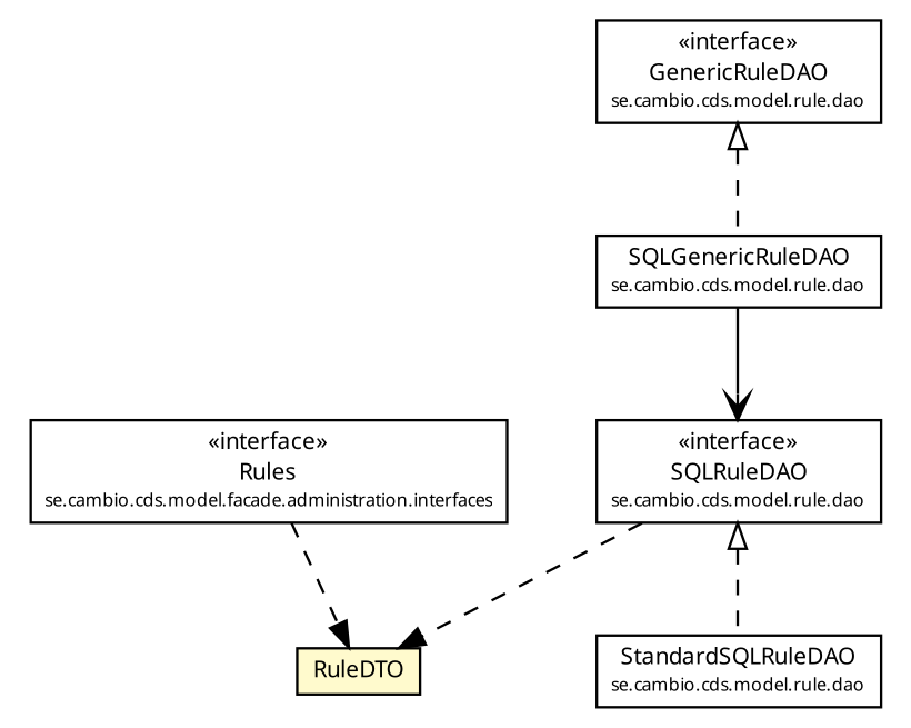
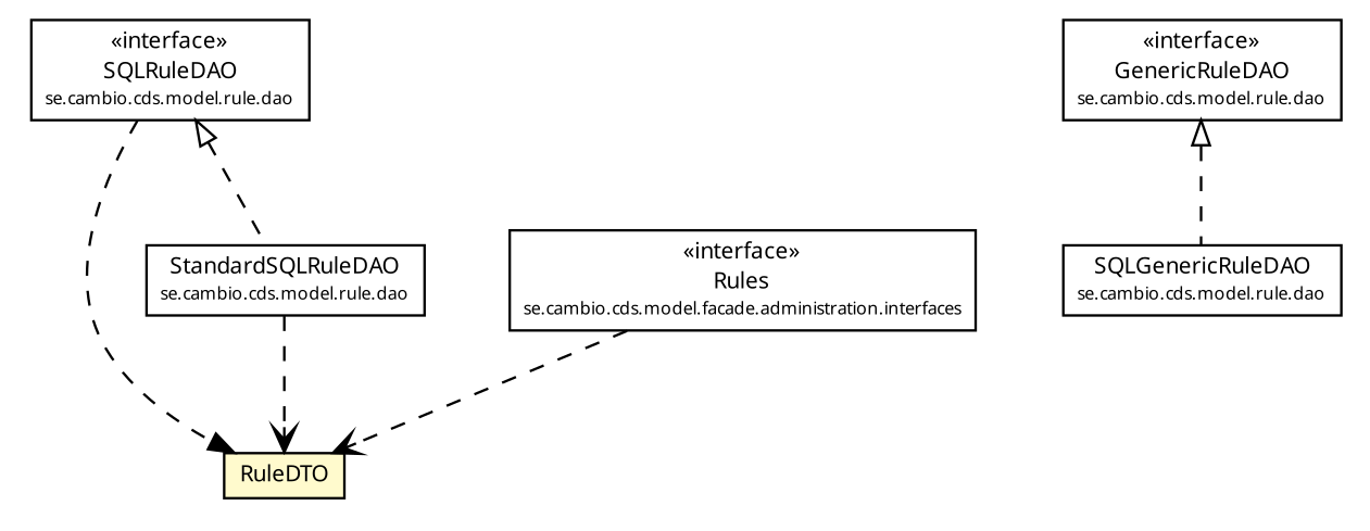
  digraph {
    nodesep=0.25
    ranksep=0.5
    node [fontcolor=black fontname="Trebuchet MS" fontsize=9.0 shape=plaintext]
    edge [arrowhead=open color=black fontcolor=black fontname="Trebuchet MS" fontsize=10.0 headport=p labelfontname="Trebuchet MS" labelfontsize=10 style=dashed tailport=p]
    n1 [label=<<table title="se.cambio.cds.model.rule.dto.RuleDTO" border="0" cellborder="1" cellspacing="0" cellpadding="2" port="p" bgcolor="lemonChiffon" href="./RuleDTO.html"> 		<tr><td><table border="0" cellspacing="0" cellpadding="1"> <tr><td align="center" balign="center"><font face="Trebuchet MS"> RuleDTO </font></td></tr> 		</table></td></tr> 		</table>>]
    n2 [label=<<table title="se.cambio.cds.model.rule.dao.StandardSQLRuleDAO" border="0" cellborder="1" cellspacing="0" cellpadding="2" port="p" href="../dao/StandardSQLRuleDAO.html"> 		<tr><td><table border="0" cellspacing="0" cellpadding="1"> <tr><td align="center" balign="center"><font face="Trebuchet MS"> StandardSQLRuleDAO </font></td></tr> <tr><td align="center" balign="center"><font face="Trebuchet MS" point-size="7.0"> se.cambio.cds.model.rule.dao </font></td></tr> 		</table></td></tr> 		</table>>]
    n3 [label=<<table title="se.cambio.cds.model.rule.dao.SQLRuleDAO" border="0" cellborder="1" cellspacing="0" cellpadding="2" port="p" href="../dao/SQLRuleDAO.html"> 		<tr><td><table border="0" cellspacing="0" cellpadding="1"> <tr><td align="center" balign="center"> &#171;interface&#187; </td></tr> <tr><td align="center" balign="center"><font face="Trebuchet MS"> SQLRuleDAO </font></td></tr> <tr><td align="center" balign="center"><font face="Trebuchet MS" point-size="7.0"> se.cambio.cds.model.rule.dao </font></td></tr> 		</table></td></tr> 		</table>>]
    n4 [label=<<table title="se.cambio.cds.model.rule.dao.SQLGenericRuleDAO" border="0" cellborder="1" cellspacing="0" cellpadding="2" port="p" href="../dao/SQLGenericRuleDAO.html"> 		<tr><td><table border="0" cellspacing="0" cellpadding="1"> <tr><td align="center" balign="center"><font face="Trebuchet MS"> SQLGenericRuleDAO </font></td></tr> <tr><td align="center" balign="center"><font face="Trebuchet MS" point-size="7.0"> se.cambio.cds.model.rule.dao </font></td></tr> 		</table></td></tr> 		</table>>]
    n5 [label=<<table title="se.cambio.cds.model.rule.dao.GenericRuleDAO" border="0" cellborder="1" cellspacing="0" cellpadding="2" port="p" href="../dao/GenericRuleDAO.html"> 		<tr><td><table border="0" cellspacing="0" cellpadding="1"> <tr><td align="center" balign="center"> &#171;interface&#187; </td></tr> <tr><td align="center" balign="center"><font face="Trebuchet MS"> GenericRuleDAO </font></td></tr> <tr><td align="center" balign="center"><font face="Trebuchet MS" point-size="7.0"> se.cambio.cds.model.rule.dao </font></td></tr> 		</table></td></tr> 		</table>>]
    n6 [label=<<table title="se.cambio.cds.model.facade.administration.interfaces.Rules" border="0" cellborder="1" cellspacing="0" cellpadding="2" port="p" href="../../facade/administration/interfaces/Rules.html"> 		<tr><td><table border="0" cellspacing="0" cellpadding="1"> <tr><td align="center" balign="center"> &#171;interface&#187; </td></tr> <tr><td align="center" balign="center"><font face="Trebuchet MS"> Rules </font></td></tr> <tr><td align="center" balign="center"><font face="Trebuchet MS" point-size="7.0"> se.cambio.cds.model.facade.administration.interfaces </font></td></tr> 		</table></td></tr> 		</table>>]
+   n2 -> n1
    n3 -> n1 [arrowhead=normal]
    n3 -> n2 [arrowtail=empty dir=back fontsize=10 arrowhead="" color="" fontcolor=""]
-   n4 -> n3 [style=""]
    n5 -> n4 [arrowtail=empty dir=back fontsize=10 arrowhead="" color="" fontcolor=""]
-   n6 -> n1 [arrowhead=normal]
+   n6 -> n1
  }
